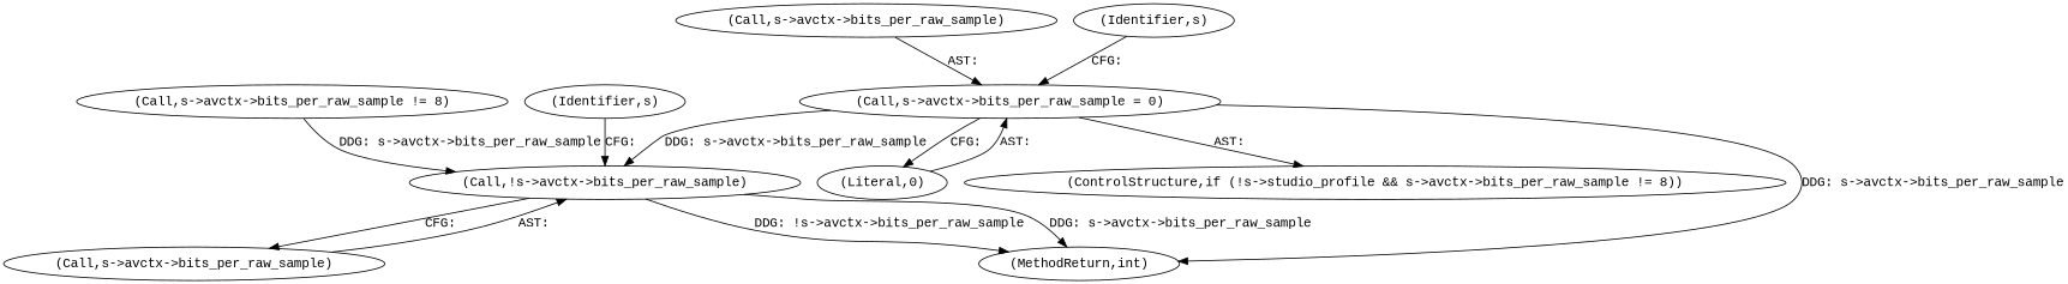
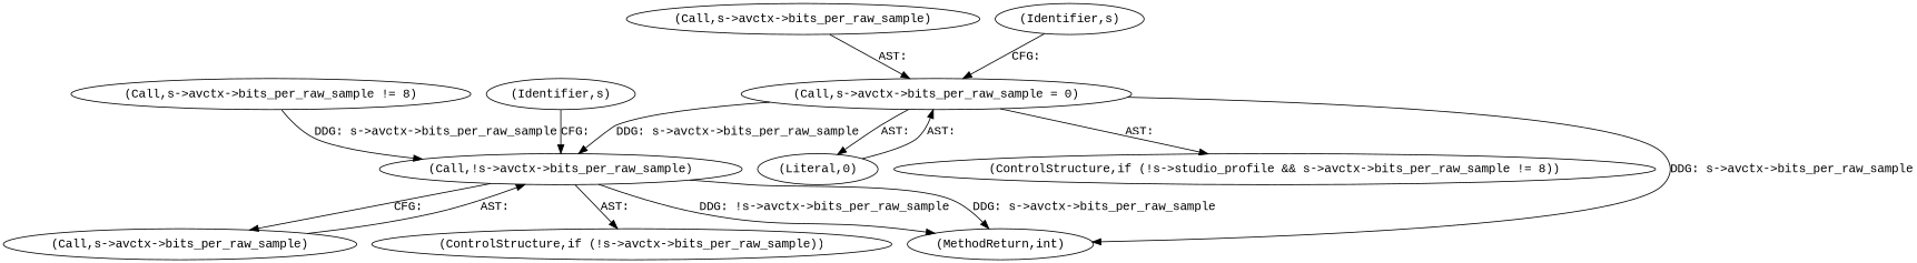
  digraph {
    fontname="Liberation Mono"
    node [fontname="Liberation Mono"]
    edge [fontname="Liberation Mono"]
    n1 [label="(Call,s->avctx->bits_per_raw_sample = 0)"]
    n2 [label="(Call,!s->avctx->bits_per_raw_sample)"]
    n3 [label="(MethodReturn,int)"]
    n4 [label="(Literal,0)"]
    n5 [label="(ControlStructure,if (!s->studio_profile && s->avctx->bits_per_raw_sample != 8))"]
    n6 [label="(Call,s->avctx->bits_per_raw_sample)"]
+   n7 [label="(ControlStructure,if (!s->avctx->bits_per_raw_sample))"]
    n8 [label="(Call,s->avctx->bits_per_raw_sample != 8)"]
    n9 [label="(Call,s->avctx->bits_per_raw_sample)"]
    n10 [label="(Identifier,s)"]
    n11 [label="(Identifier,s)"]
    n1 -> n2 [label="DDG: s->avctx->bits_per_raw_sample"]
    n1 -> n3 [label="DDG: s->avctx->bits_per_raw_sample"]
-   n1 -> n4 [label="CFG: "]
+   n1 -> n4 [label="AST: "]
    n1 -> n5 [label="AST: "]
    n2 -> n3 [label="DDG: s->avctx->bits_per_raw_sample"]
    n2 -> n3 [label="DDG: !s->avctx->bits_per_raw_sample"]
    n2 -> n6 [label="CFG: "]
+   n2 -> n7 [label="AST: "]
    n4 -> n1 [label="AST: "]
    n6 -> n2 [label="AST: "]
    n8 -> n2 [label="DDG: s->avctx->bits_per_raw_sample"]
    n9 -> n1 [label="AST: "]
    n10 -> n2 [label="CFG: "]
    n11 -> n1 [label="CFG: "]
  }
